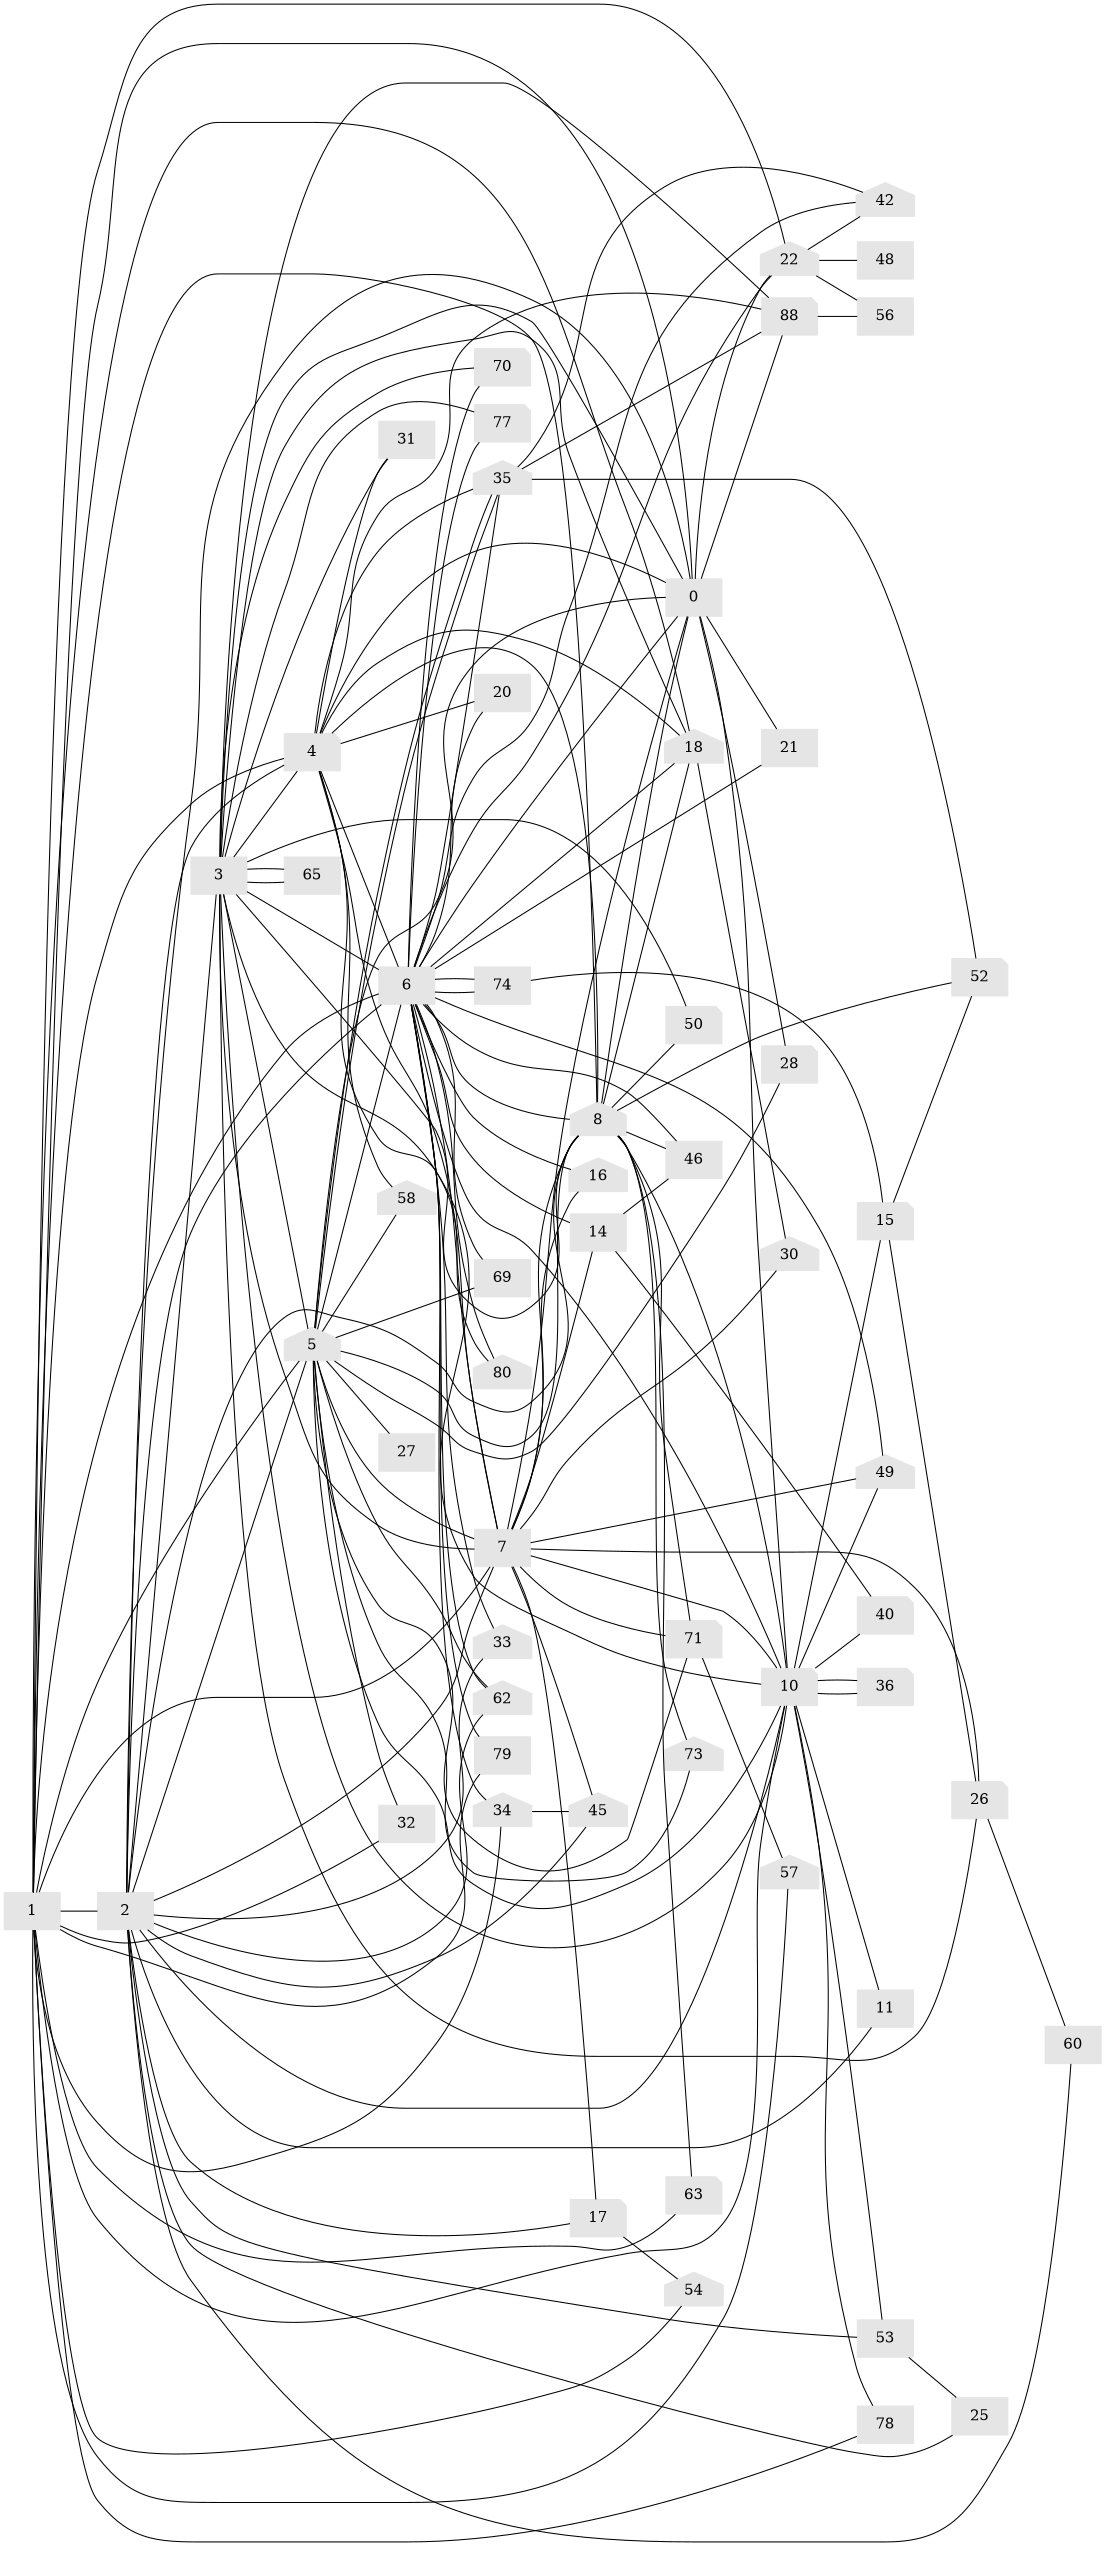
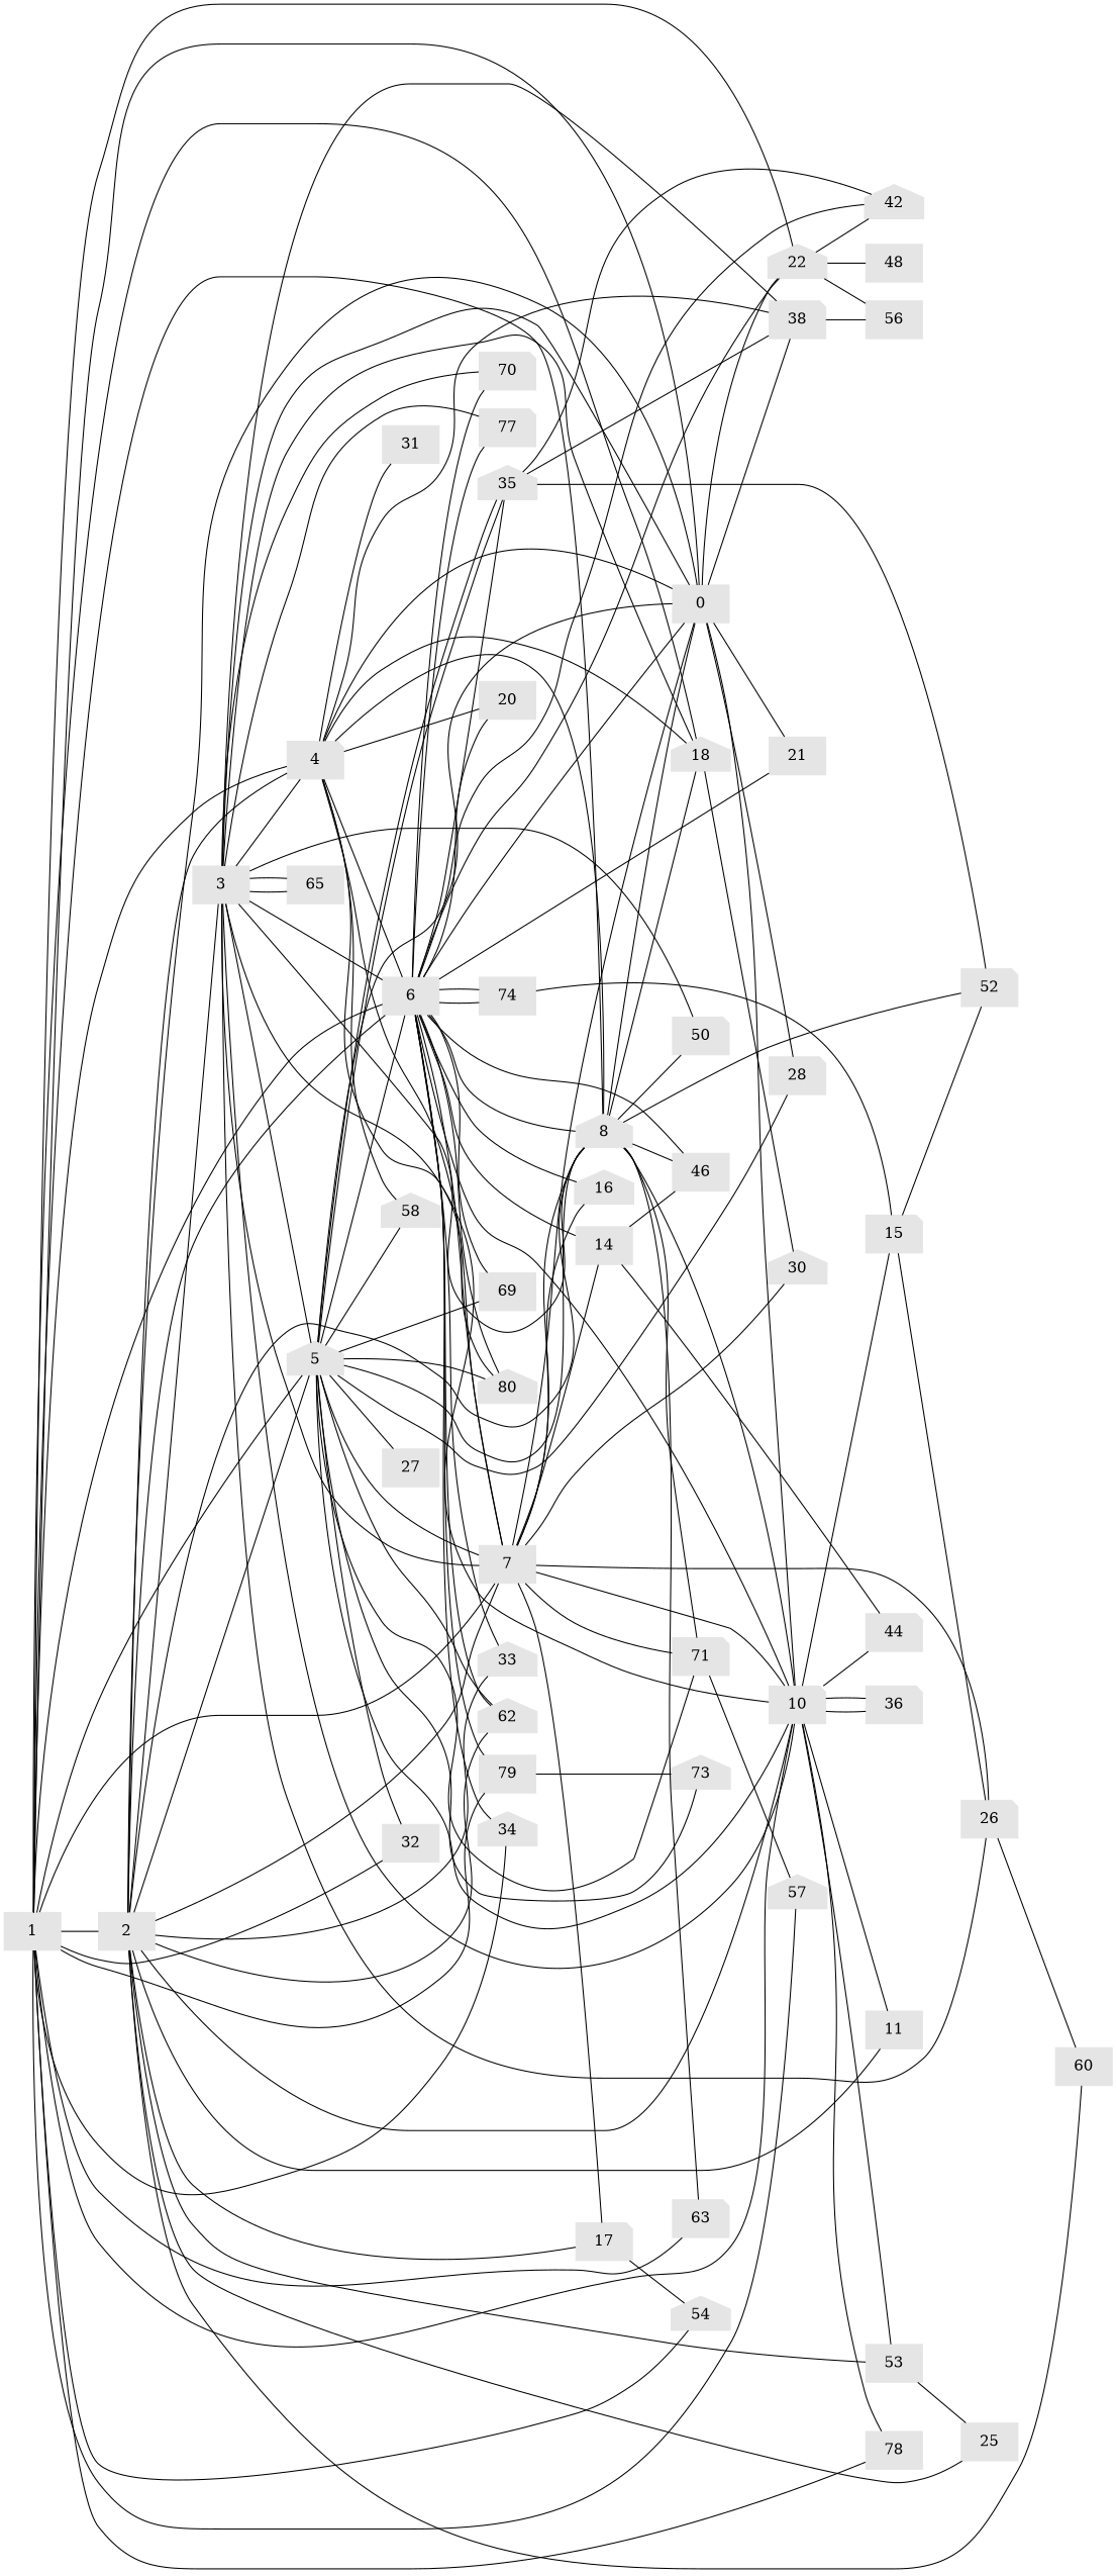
  graph {
    rankdir=LR
    node [color=gray90 shape=box style=filled]
    2 [super="+24+68+75+81+29+27+12"]
    3
    4 [shape=note]
    5 [shape=house]
    6
    7
    8 [shape=house]
    n8 [label=0]
    10 [shape=note]
    11
    n11 [label=53]
    17 [shape=note]
    25
    33 [shape=house]
-   45 [shape=house super="+86"]
    60
    62 [shape=house super="+85"]
    1
    18 [shape=house super="+67+89+82"]
    22 [shape=house super="+46+59"]
    32
    34 [shape=house super="+39"]
    54 [shape=house]
    57 [shape=house]
    63 [shape=note]
    78
    79
    26 [shape=note]
    31
-   38 [shape=note super="+44" label=88]
+   38 [shape=note super="+44"]
    50 [shape=note]
    65
    70 [shape=note]
    77 [shape=note]
    80 [shape=house super="+88"]
    20
    35 [shape=house super="+55+37"]
    58 [shape=house]
    n39 [label=73 shape=house]
    28 [shape=note]
    n41 [label=71 shape=note super="+72"]
    69
    n43 [label=27]
    14
    16 [shape=house]
    21
    42 [shape=house]
    n48 [label=46 super="+84+61"]
-   49 [shape=house super="+64"]
    74
    30 [shape=house]
    52 [shape=note super="+73"]
    15 [shape=note super="+53"]
    36 [shape=note]
-   40 [shape=note]
+   40 [shape=note label=44]
    48
    56
    2 -- 3
    2 -- 4
    2 -- 5
    2 -- 6 [weight=4]
    2 -- 7 [weight=2]
    2 -- 8
    2 -- n8
    2 -- 10
    2 -- 11 [weight=2]
    2 -- n11
    2 -- 17
    2 -- 25
    2 -- 33
-   2 -- 45 [weight=2]
    2 -- 60
    2 -- 62
    3 -- 4
    3 -- 5
    3 -- 6
    3 -- 7
    3 -- 8
    3 -- n8
    3 -- 10
    3 -- 18
    3 -- 26
-   3 -- 31
    3 -- 38
    3 -- 50
    3 -- 65
    3 -- 65
    3 -- 70
    3 -- 77
    3 -- 80
    4 -- 6
    4 -- 7
    4 -- 8
    4 -- n8
    4 -- 10
    4 -- 18
    4 -- 31
    4 -- 38
    4 -- 20
-   4 -- 35
    4 -- 58
    5 -- 6
    5 -- 7
    5 -- 8
    5 -- n8
    5 -- 10
    5 -- 62
    5 -- 32
+   5 -- 80
    5 -- 35 [weight=2]
    5 -- 35
    5 -- 58
    5 -- n39
    5 -- 28
    5 -- n41
    5 -- 69
    5 -- n43
    6 -- 7
    6 -- 8
    6 -- n8
    6 -- 10
    6 -- 33
    6 -- 62
-   6 -- 18
    6 -- 22
    6 -- 34
    6 -- 79
    6 -- 70
    6 -- 77
    6 -- 80
    6 -- 20
    6 -- 35
    6 -- 69
    6 -- 14
    6 -- 16
    6 -- 21
    6 -- 42
    6 -- n48 [weight=2]
-   6 -- 49
    6 -- 74
    6 -- 74
    7 -- 8
    7 -- n8
    7 -- 10
    7 -- 17
-   7 -- 45
    7 -- 26
    7 -- n41
    7 -- 14
    7 -- 16
-   7 -- 49
    7 -- 30
    8 -- n8
    8 -- 10
    8 -- 18
    8 -- 63
    8 -- 50
-   8 -- n39
+   79 -- n39
    8 -- n41
    8 -- n48
    8 -- 52
    n8 -- 10
    n8 -- 22
    n8 -- 38
    n8 -- 28
    n8 -- 21
    10 -- 11
    10 -- n11
    10 -- 78
-   10 -- 49
    10 -- 15
    10 -- 36
    10 -- 36
    10 -- 40
    n11 -- 25
    17 -- 54
    1 -- 2 [weight=2]
    1 -- 4
    1 -- 5
    1 -- 6
    1 -- 7
    1 -- 8
    1 -- n8
    1 -- 10
    1 -- 18
    1 -- 22
    1 -- 32
    1 -- 34 [weight=2]
    1 -- 54
    1 -- 57
    1 -- 63
    1 -- 78
    1 -- 79
    18 -- 30
    22 -- 42
    22 -- 48
    22 -- 56
-   34 -- 45
    26 -- 60
    38 -- 56
    35 -- 38
    35 -- 42
    35 -- 52
    n41 -- 57
    14 -- n48
    14 -- 40
    74 -- 15
    15 -- 26
    15 -- 52
  }
